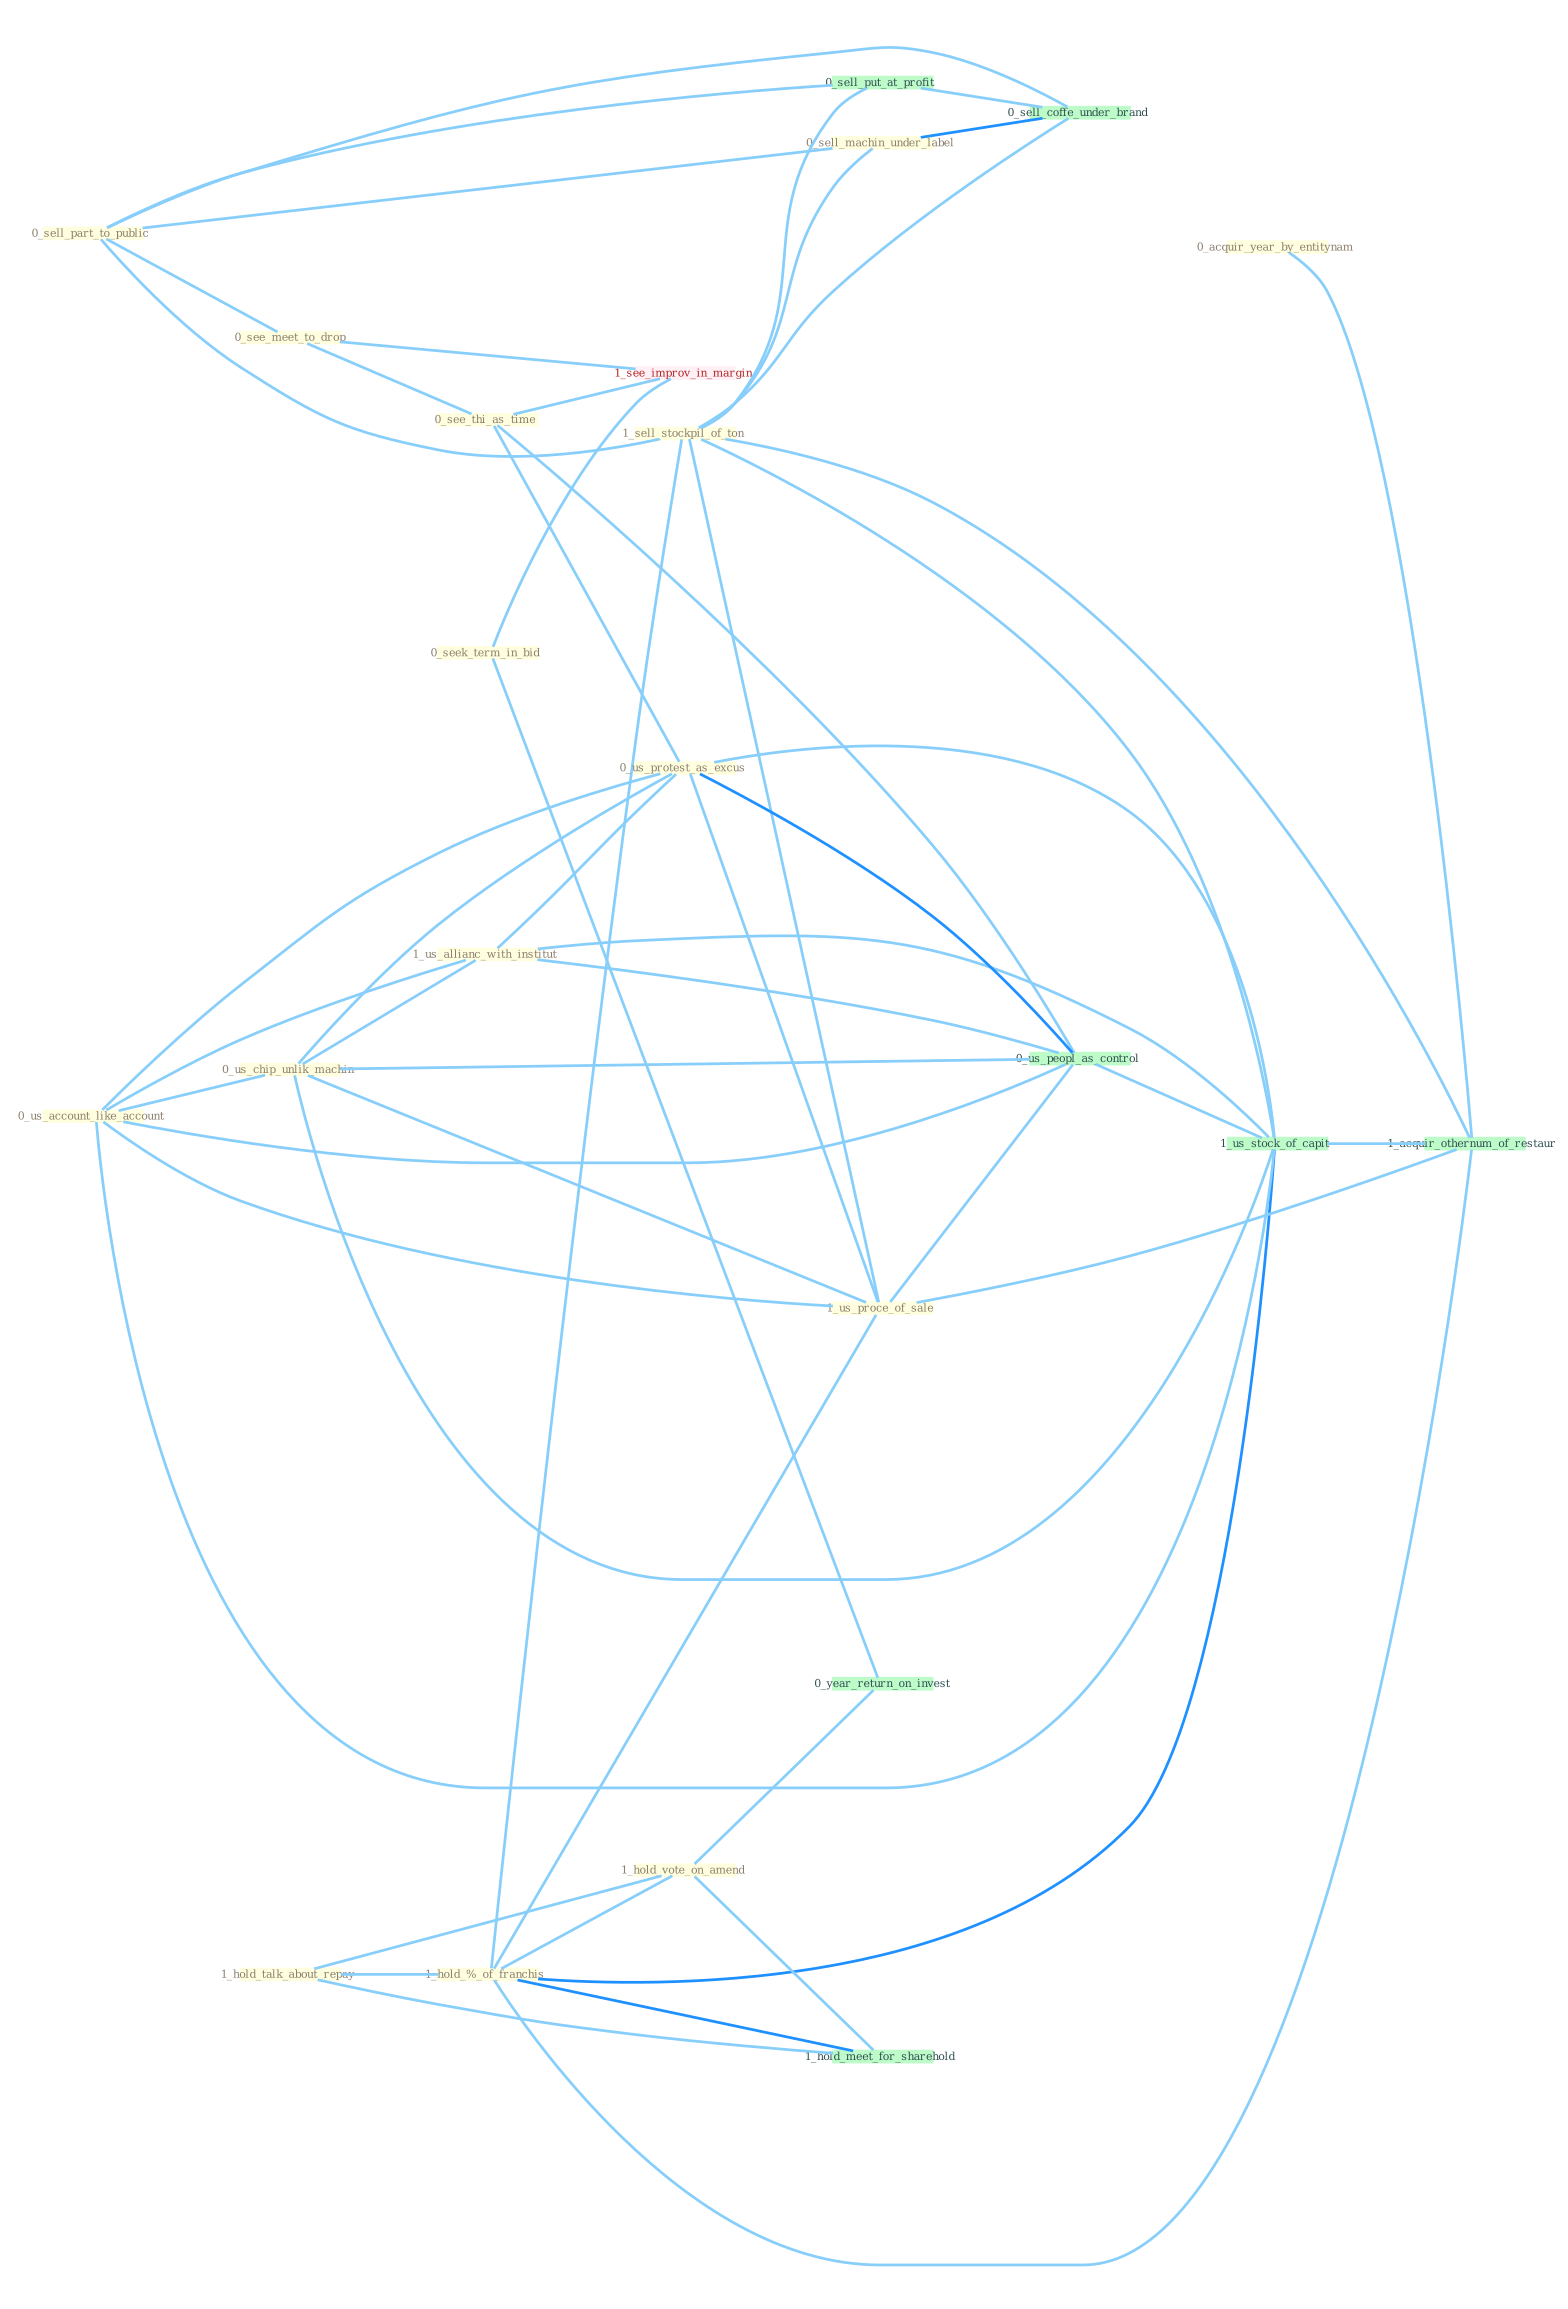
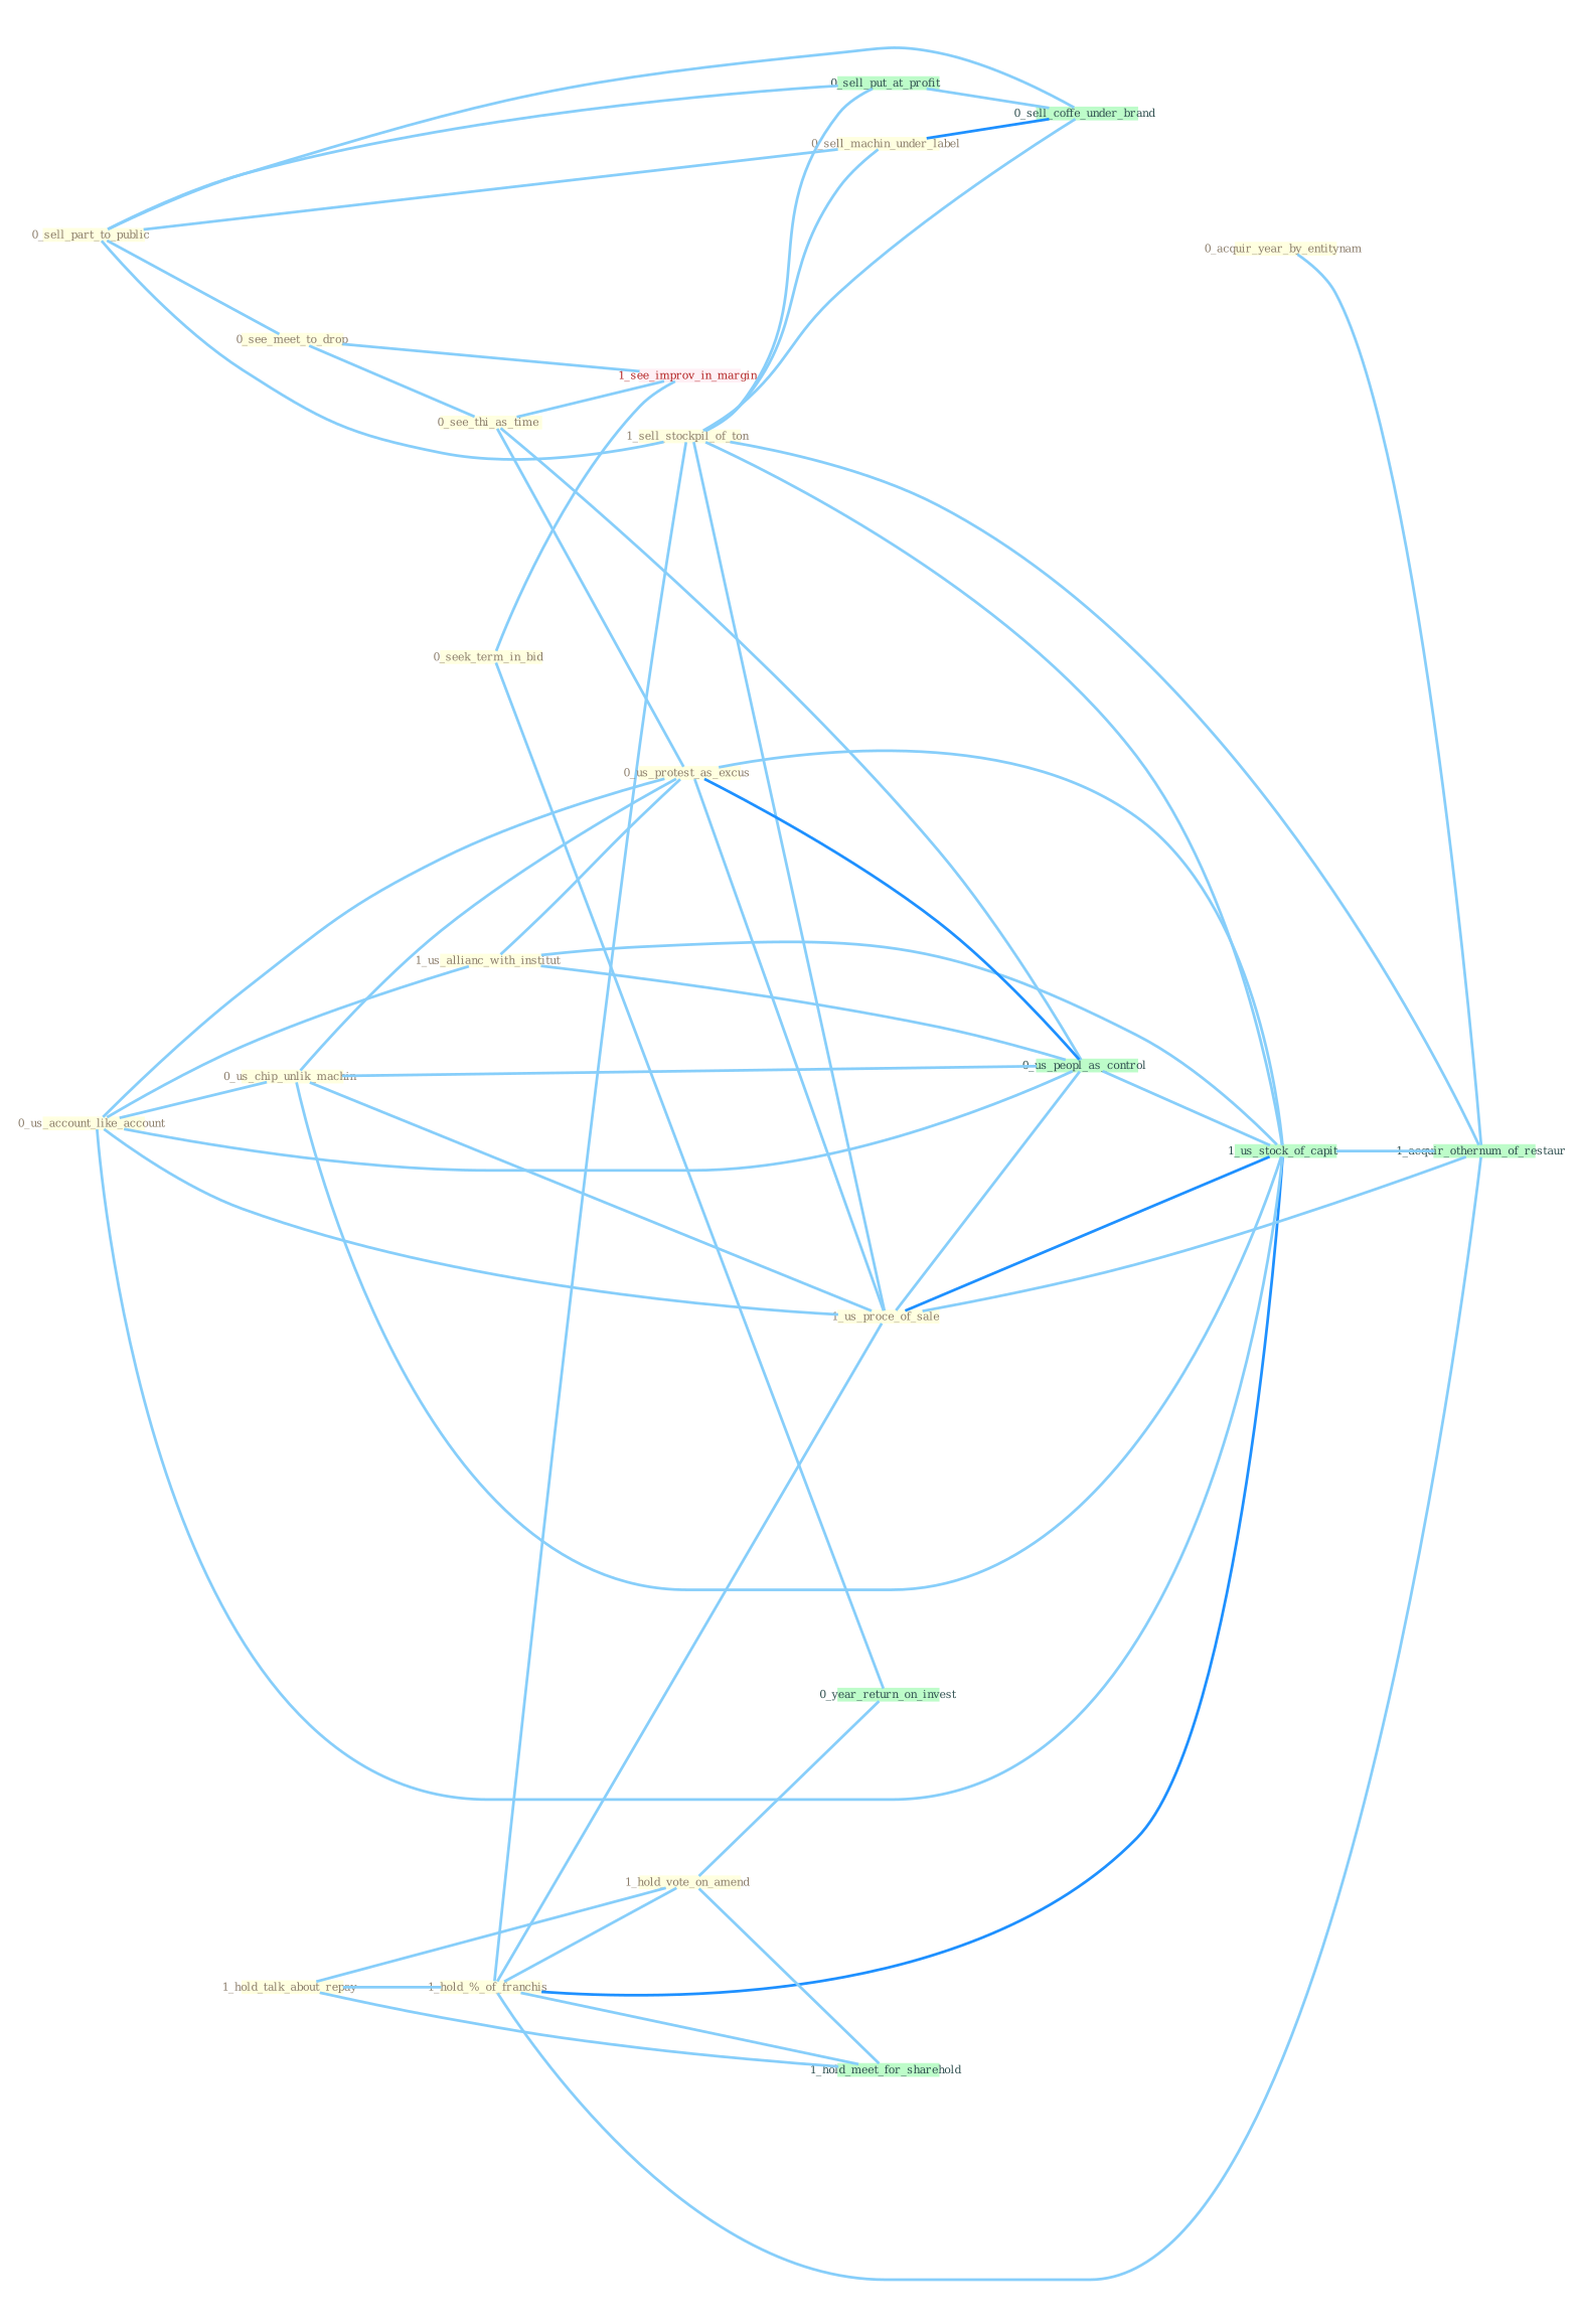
  graph {
    rankdir=LR
    node [color="#ffffe0" fixedsize=true fontcolor="#8b7d6b" fontsize=4 shape=polygon style=filled]
    edge [color="#87cefa" w=1]
    "0_acquir_year_by_entitynam " [height=.06 width=.5]
    "1_hold_talk_about_repay " [height=.06 width=.5]
    "0_sell_part_to_public " [height=.06 width=.5]
    "1_hold_%_of_franchis " [height=.06 width=.5]
    "0_seek_term_in_bid " [height=.06 width=.5]
    "0_us_account_like_account " [height=.06 width=.5]
    "1_sell_stockpil_of_ton " [height=.06 width=.5]
    n8 [height=.06 label="0_see_meet_to_drop" width=.5]
    "0_see_thi_as_time " [height=.06 width=.5]
    "0_sell_machin_under_label " [height=.06 width=.5]
    "0_us_chip_unlik_machin " [height=.06 width=.5]
    "1_us_allianc_with_institut " [height=.06 width=.5]
    "0_us_protest_as_excus " [height=.06 width=.5]
    "1_hold_vote_on_amend " [height=.06 width=.5]
    "1_us_proce_of_sale " [height=.06 width=.5]
    "1_see_improv_in_margin " [color="#fff0f5" fontcolor="#b22222" height=.06 width=.5]
    "1_acquir_othernum_of_restaur " [color="#BDFCC9" fontcolor="#2f4f4f" height=.06 width=.5]
    "1_hold_meet_for_sharehold " [color="#BDFCC9" fontcolor="#2f4f4f" height=.06 width=.5]
    "0_sell_put_at_profit " [color="#BDFCC9" fontcolor="#2f4f4f" height=.06 width=.5]
    "0_sell_coffe_under_brand " [color="#BDFCC9" fontcolor="#2f4f4f" height=.06 width=.5]
    "1_us_stock_of_capit " [color="#BDFCC9" fontcolor="#2f4f4f" height=.06 width=.5]
    n22 [color="#BDFCC9" fontcolor="#2f4f4f" height=.06 label="0_year_return_on_invest" width=.5]
    "0_us_peopl_as_control " [color="#BDFCC9" fontcolor="#2f4f4f" height=.06 width=.5]
    subgraph sub_1 {
      "0_acquir_year_by_entitynam "
      "1_hold_talk_about_repay "
      "0_sell_part_to_public "
      "1_hold_%_of_franchis "
      "0_seek_term_in_bid "
      "0_us_account_like_account "
      "1_sell_stockpil_of_ton "
      n8
      "0_see_thi_as_time "
      "0_sell_machin_under_label "
      "0_us_chip_unlik_machin "
      "1_us_allianc_with_institut "
      "0_us_protest_as_excus "
      "1_hold_vote_on_amend "
      "1_us_proce_of_sale "
    }
    subgraph sub_2 {
      "1_see_improv_in_margin "
    }
    "0_acquir_year_by_entitynam " -- "1_acquir_othernum_of_restaur "
    "1_hold_talk_about_repay " -- "1_hold_%_of_franchis "
    "1_hold_talk_about_repay " -- "1_hold_vote_on_amend "
    "1_hold_talk_about_repay " -- "1_hold_meet_for_sharehold "
    "0_sell_part_to_public " -- "1_sell_stockpil_of_ton "
    "0_sell_part_to_public " -- n8
    "0_sell_part_to_public " -- "0_sell_machin_under_label "
    "0_sell_part_to_public " -- "0_sell_put_at_profit "
    "0_sell_part_to_public " -- "0_sell_coffe_under_brand "
    "1_hold_%_of_franchis " -- "1_sell_stockpil_of_ton "
    "1_hold_%_of_franchis " -- "1_hold_vote_on_amend "
    "1_hold_%_of_franchis " -- "1_us_proce_of_sale "
    "1_hold_%_of_franchis " -- "1_acquir_othernum_of_restaur "
-   "1_hold_%_of_franchis " -- "1_hold_meet_for_sharehold " [color="#1e90ff"]
+   "1_hold_%_of_franchis " -- "1_hold_meet_for_sharehold "
    "1_hold_%_of_franchis " -- "1_us_stock_of_capit " [color="#1e90ff"]
    "0_seek_term_in_bid " -- "1_see_improv_in_margin "
    "0_seek_term_in_bid " -- n22
    "0_us_account_like_account " -- "0_us_chip_unlik_machin "
    "0_us_account_like_account " -- "1_us_allianc_with_institut "
    "0_us_account_like_account " -- "0_us_protest_as_excus "
    "0_us_account_like_account " -- "1_us_proce_of_sale "
    "0_us_account_like_account " -- "1_us_stock_of_capit "
    "0_us_account_like_account " -- "0_us_peopl_as_control "
    "1_sell_stockpil_of_ton " -- "0_sell_machin_under_label "
    "1_sell_stockpil_of_ton " -- "1_us_proce_of_sale "
    "1_sell_stockpil_of_ton " -- "1_acquir_othernum_of_restaur "
    "1_sell_stockpil_of_ton " -- "0_sell_put_at_profit "
    "1_sell_stockpil_of_ton " -- "0_sell_coffe_under_brand "
    "1_sell_stockpil_of_ton " -- "1_us_stock_of_capit "
    n8 -- "0_see_thi_as_time "
    n8 -- "1_see_improv_in_margin "
    "0_see_thi_as_time " -- "0_us_protest_as_excus "
    "0_see_thi_as_time " -- "1_see_improv_in_margin "
    "0_see_thi_as_time " -- "0_us_peopl_as_control "
    "0_sell_machin_under_label " -- "0_sell_coffe_under_brand " [color="#1e90ff" w=2]
-   "0_us_chip_unlik_machin " -- "1_us_allianc_with_institut "
    "0_us_chip_unlik_machin " -- "0_us_protest_as_excus "
    "0_us_chip_unlik_machin " -- "1_us_proce_of_sale "
    "0_us_chip_unlik_machin " -- "1_us_stock_of_capit "
    "0_us_chip_unlik_machin " -- "0_us_peopl_as_control "
    "1_us_allianc_with_institut " -- "0_us_protest_as_excus "
    "1_us_allianc_with_institut " -- "1_us_stock_of_capit "
    "1_us_allianc_with_institut " -- "0_us_peopl_as_control "
    "0_us_protest_as_excus " -- "1_us_proce_of_sale "
    "0_us_protest_as_excus " -- "1_us_stock_of_capit "
    "0_us_protest_as_excus " -- "0_us_peopl_as_control " [color="#1e90ff" w=2]
    "1_hold_vote_on_amend " -- "1_hold_meet_for_sharehold "
    "1_hold_vote_on_amend " -- n22
    "1_us_proce_of_sale " -- "1_acquir_othernum_of_restaur "
+   "1_us_proce_of_sale " -- "1_us_stock_of_capit " [color="#1e90ff" w=2]
    "1_us_proce_of_sale " -- "0_us_peopl_as_control "
    "0_sell_put_at_profit " -- "0_sell_coffe_under_brand "
    "1_us_stock_of_capit " -- "1_acquir_othernum_of_restaur "
    "0_us_peopl_as_control " -- "1_us_stock_of_capit "
  }
